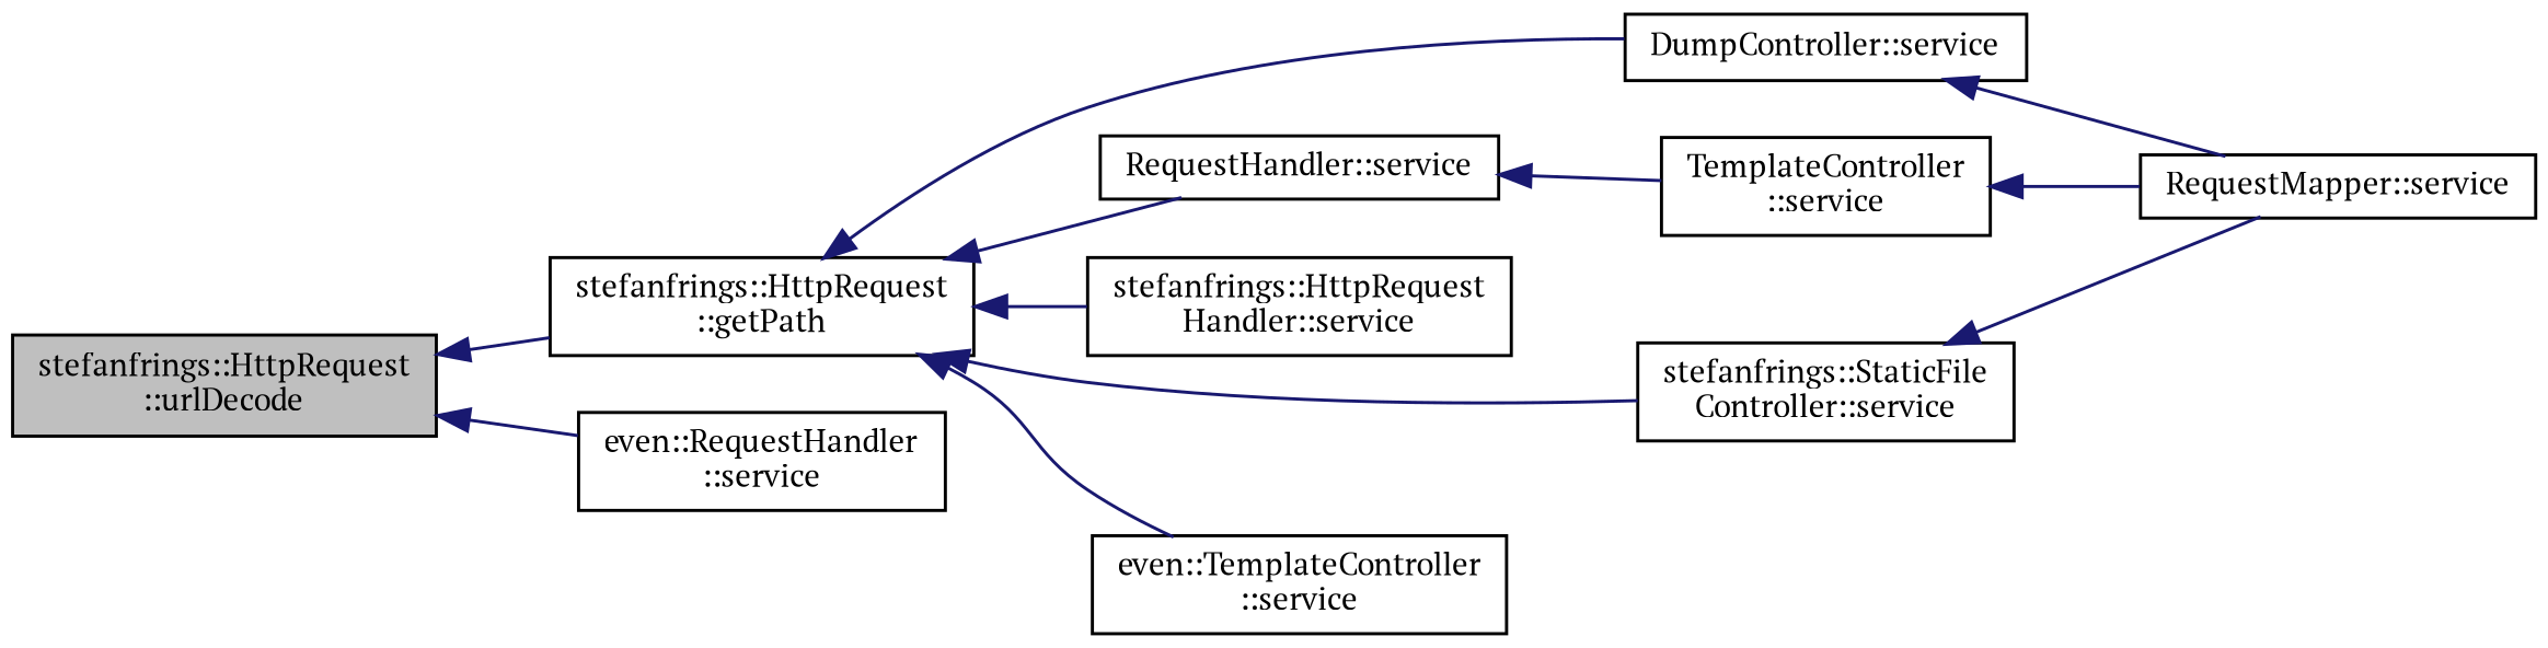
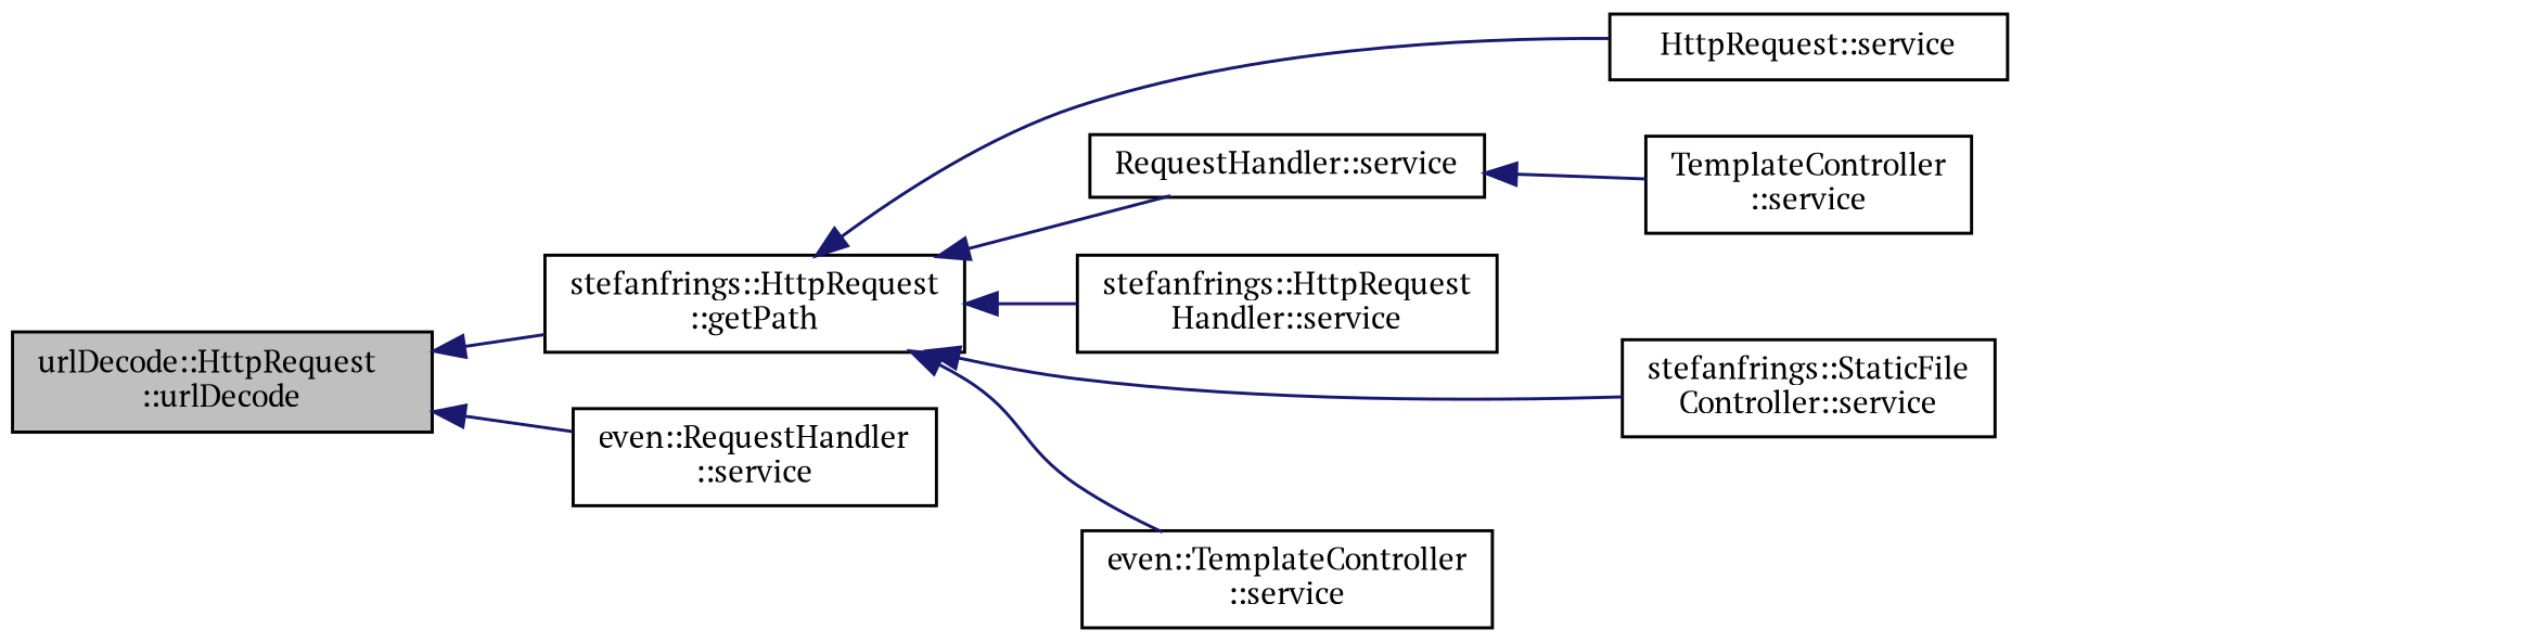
  digraph {
    fontname="PT Serif"
    rankdir=LR
    node [color=black fillcolor=white fontname="PT Serif" fontsize=10 shape=record style=filled]
    edge [color=midnightblue dir=back fontname="PT Serif" fontsize=10 labelfontname=Helvetica labelfontsize=10 style=solid]
-   n1 [fillcolor=grey75 fontcolor=black height=0.2 label="stefanfrings::HttpRequest\l::urlDecode" width=0.4]
+   n1 [fillcolor=grey75 fontcolor=black height=0.2 label="urlDecode::HttpRequest\l::urlDecode" width=0.4]
    n2 [height=0.2 label="stefanfrings::HttpRequest\l::getPath" width=0.4]
    n3 [height=0.2 label="even::RequestHandler\l::service" width=0.4]
-   n4 [height=0.2 label="DumpController::service" width=0.4]
+   n4 [height=0.2 label="HttpRequest::service" width=0.4]
    n5 [height=0.2 label="RequestHandler::service" width=0.4]
    n6 [height=0.2 label="stefanfrings::HttpRequest\lHandler::service" width=0.4]
    n7 [height=0.2 label="stefanfrings::StaticFile\lController::service" width=0.4]
    n8 [height=0.2 label="even::TemplateController\l::service" width=0.4]
-   n9 [height=0.2 label="RequestMapper::service" width=0.4]
    n10 [height=0.2 label="TemplateController\l::service" width=0.4]
    n1 -> n2
    n1 -> n3
    n2 -> n4
    n2 -> n5
    n2 -> n6
    n2 -> n7
    n2 -> n8
-   n4 -> n9
    n5 -> n10
-   n7 -> n9
-   n10 -> n9
  }
